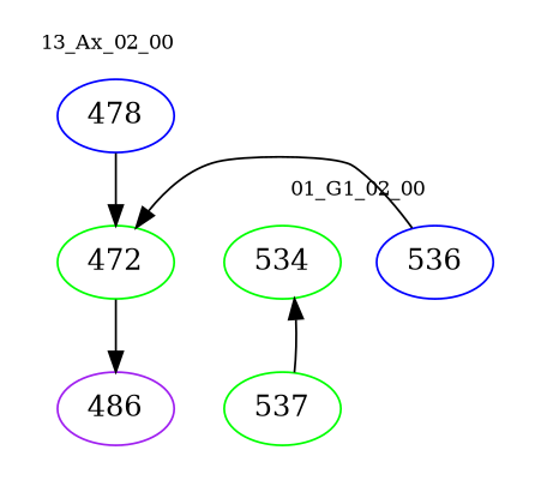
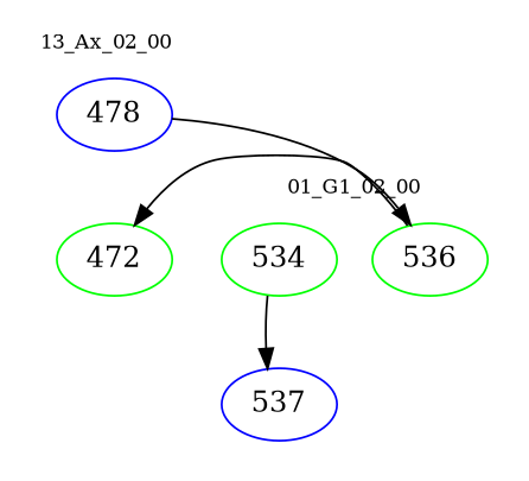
  digraph {
    node [color=blue]
    edge [color=black]
    n1 [label=478]
    n2 [color=green label=472]
-   n3 [color=purple label=486]
-   n4 [label=536]
+   n4 [color=green label=536]
    n5 [color=green label=534]
-   n6 [color=green label=537]
+   n6 [label=537]
    subgraph cluster_1 {
      color=white
      fontsize=10
      label="13_Ax_02_00"
      n1
      n2
-     n3
    }
    subgraph cluster_2 {
      color=white
      fontsize=10
      label="01_G1_02_00"
      n4
      n5
      n6
    }
-   n1 -> n2
-   n2 -> n3
+   n1 -> n4
    n4 -> n2
-   n6 -> n5
+   n5 -> n6
  }
